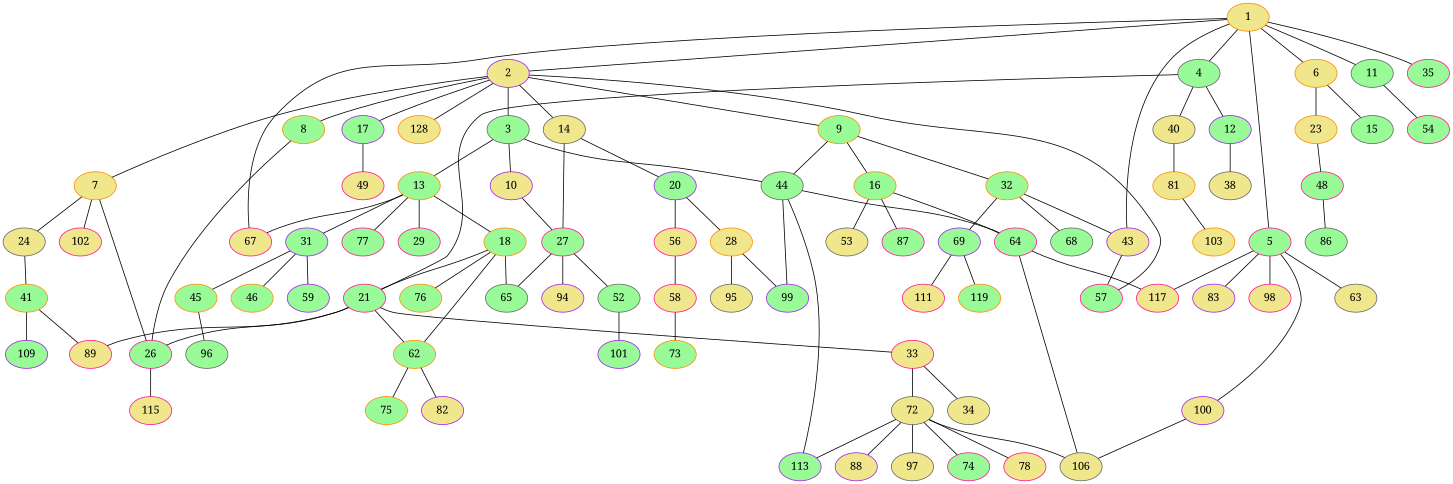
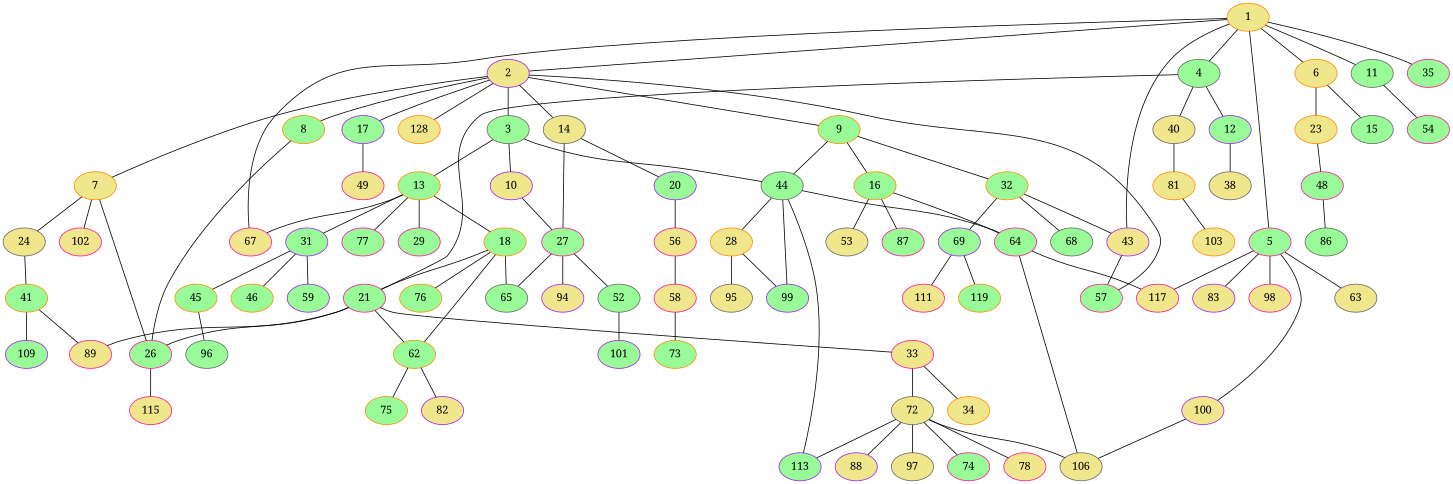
  graph {
    fontname="Noto Serif"
    node [color=deeppink fillcolor=palegreen fontname="Noto Serif" style=filled]
    edge [fontname="Noto Serif"]
    1 [color=darkorange fillcolor=khaki super="+55"]
    2 [color=purple fillcolor=khaki super="+127"]
    4 [color=gray40 super="+36"]
    5 [super="+19"]
    6 [color=darkorange fillcolor=khaki super="+51"]
    11 [color=gray40]
    35
    43 [color=purple fillcolor=khaki super="+93"]
    67 [fillcolor=khaki]
    3 [color=gray40 super="+85"]
    7 [color=darkorange fillcolor=khaki super="+50"]
    8 [color=darkorange super="+107"]
    9 [color=darkorange]
    14 [color=gray40 fillcolor=khaki super="+61"]
    17 [color=purple super="+114"]
    57
    128 [color=darkorange fillcolor=khaki]
    12 [color=purple super="+37"]
    21 [super="+120"]
    40 [color=gray40 fillcolor=khaki]
    63 [color=gray40 fillcolor=khaki super="+80"]
    83 [color=purple fillcolor=khaki super="+126"]
    98 [fillcolor=khaki]
    100 [color=purple fillcolor=khaki]
    117 [fillcolor=khaki]
    15 [color=gray40]
    23 [color=darkorange fillcolor=khaki super="+25"]
    54
    10 [color=purple fillcolor=khaki]
    13 [color=darkorange super="+22"]
    44 [color=gray40 super="+123"]
    24 [color=gray40 fillcolor=khaki super="+116"]
    26 [super="+92"]
    102 [fillcolor=khaki]
    16 [color=darkorange super="+47"]
    n36 [color=darkorange label=32 super="+110"]
    27 [super="+32"]
    20 [color=purple]
    49 [fillcolor=khaki]
    18 [color=darkorange super="+30"]
    29
    31 [color=purple super="+39"]
    77
    64 [super="+108"]
    99 [color=purple]
    113 [color=purple]
    38 [color=gray40 fillcolor=khaki super="+60"]
    62 [color=darkorange super="+84"]
    33 [fillcolor=khaki super="+71"]
    89 [fillcolor=khaki super="+124"]
    81 [color=darkorange fillcolor=khaki super="+121"]
    106 [color=gray40 fillcolor=khaki]
    48 [super="+79"]
    41 [color=darkorange]
    115 [fillcolor=khaki]
    53 [color=gray40 fillcolor=khaki]
    87 [super="+122"]
    68 [color=gray40]
    69 [color=purple super="+70"]
    65 [color=gray40]
    52 [color=gray40 super="+90"]
    94 [color=purple fillcolor=khaki]
    76 [color=darkorange super="+105"]
    45 [color=darkorange super="+112"]
    46 [color=darkorange]
    59 [color=purple]
    28 [color=darkorange fillcolor=khaki super="+66"]
    56 [fillcolor=khaki]
    75 [color=darkorange]
    82 [color=purple fillcolor=khaki]
    95 [color=gray40 fillcolor=khaki]
    58 [fillcolor=khaki]
-   34 [color=gray40 fillcolor=khaki super="+104"]
+   34 [color=darkorange fillcolor=khaki super="+104"]
    72 [color=gray40 fillcolor=khaki super="+91"]
    86 [color=gray40]
    109 [color=purple]
    101 [color=purple]
    96 [color=gray40]
    74
    78 [fillcolor=khaki]
    88 [color=purple fillcolor=khaki]
    97 [color=gray40 fillcolor=khaki super="+118"]
    73 [color=darkorange]
    103 [color=darkorange fillcolor=khaki]
    111 [fillcolor=khaki]
    119 [color=darkorange]
    1 -- 2
    1 -- 4
    1 -- 5
    1 -- 6
    1 -- 11
    1 -- 35
    1 -- 43
    1 -- 67
    2 -- 3
    2 -- 7
    2 -- 8
    2 -- 9
    2 -- 14
    2 -- 17
    2 -- 57
    2 -- 128
    4 -- 12
    4 -- 21
    4 -- 40
    5 -- 63
    5 -- 83
    5 -- 98
    5 -- 100
    5 -- 117
    6 -- 15
    6 -- 23
    11 -- 54
    43 -- 57
    3 -- 10
    3 -- 13
    3 -- 44
    7 -- 24
    7 -- 26
    7 -- 102
    8 -- 26
    9 -- 44
    9 -- 16
    9 -- n36
    14 -- 27
    14 -- 20
    17 -- 49
    12 -- 38
    21 -- 26
    21 -- 62
    21 -- 33
    21 -- 89
    40 -- 81
    100 -- 106
    23 -- 48
    10 -- 27
    13 -- 67
    13 -- 18
    13 -- 29
    13 -- 31
    13 -- 77
    44 -- 64
    44 -- 99
    44 -- 113
    24 -- 41
    26 -- 115
    16 -- 64
    16 -- 53
    16 -- 87
    n36 -- 43
    n36 -- 68
    n36 -- 69
    27 -- 65
    27 -- 52
    27 -- 94
-   20 -- 28
+   44 -- 28
    20 -- 56
    18 -- 21
    18 -- 62
    18 -- 65
    18 -- 76
    31 -- 45 [weight=2]
    31 -- 46
    31 -- 59
    64 -- 117
    64 -- 106
    62 -- 75
    62 -- 82
    33 -- 34
    33 -- 72
    81 -- 103
    48 -- 86
    41 -- 89
    41 -- 109
    69 -- 111
    69 -- 119
    52 -- 101
    45 -- 96
    28 -- 99
    28 -- 95
    56 -- 58
    58 -- 73
    72 -- 113
    72 -- 106
    72 -- 74
    72 -- 78
    72 -- 88
    72 -- 97
  }
